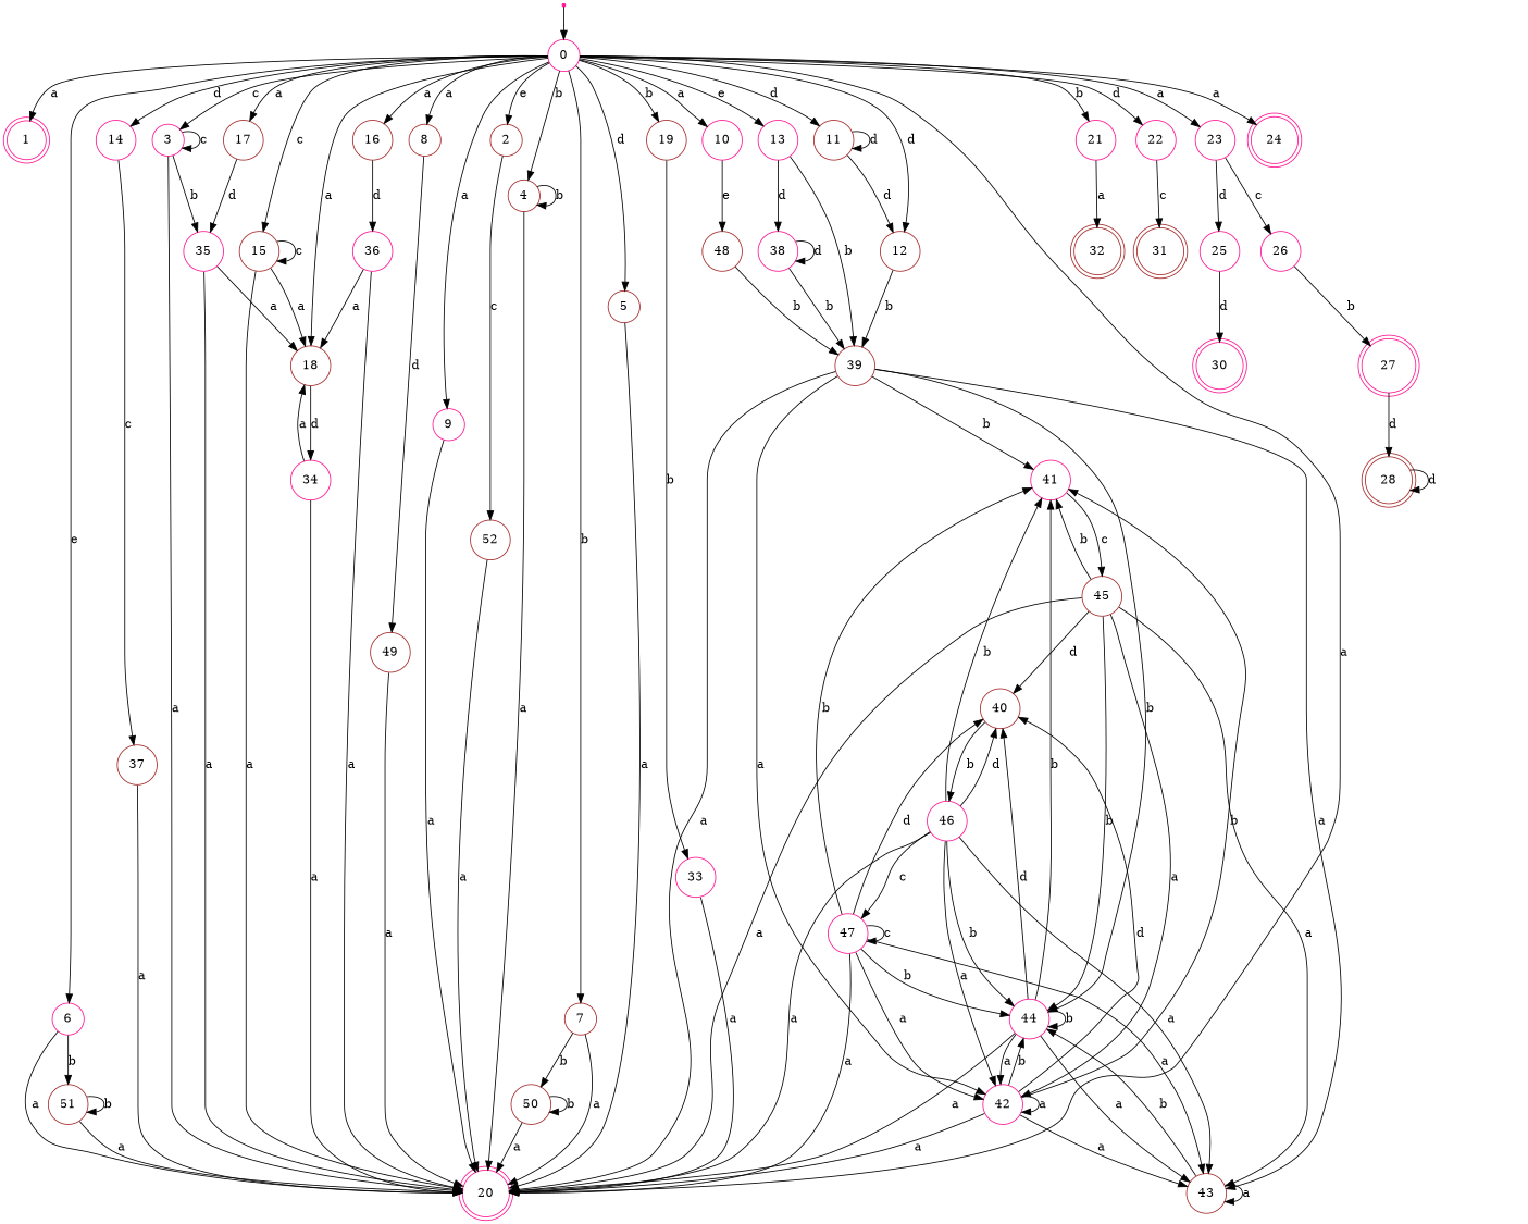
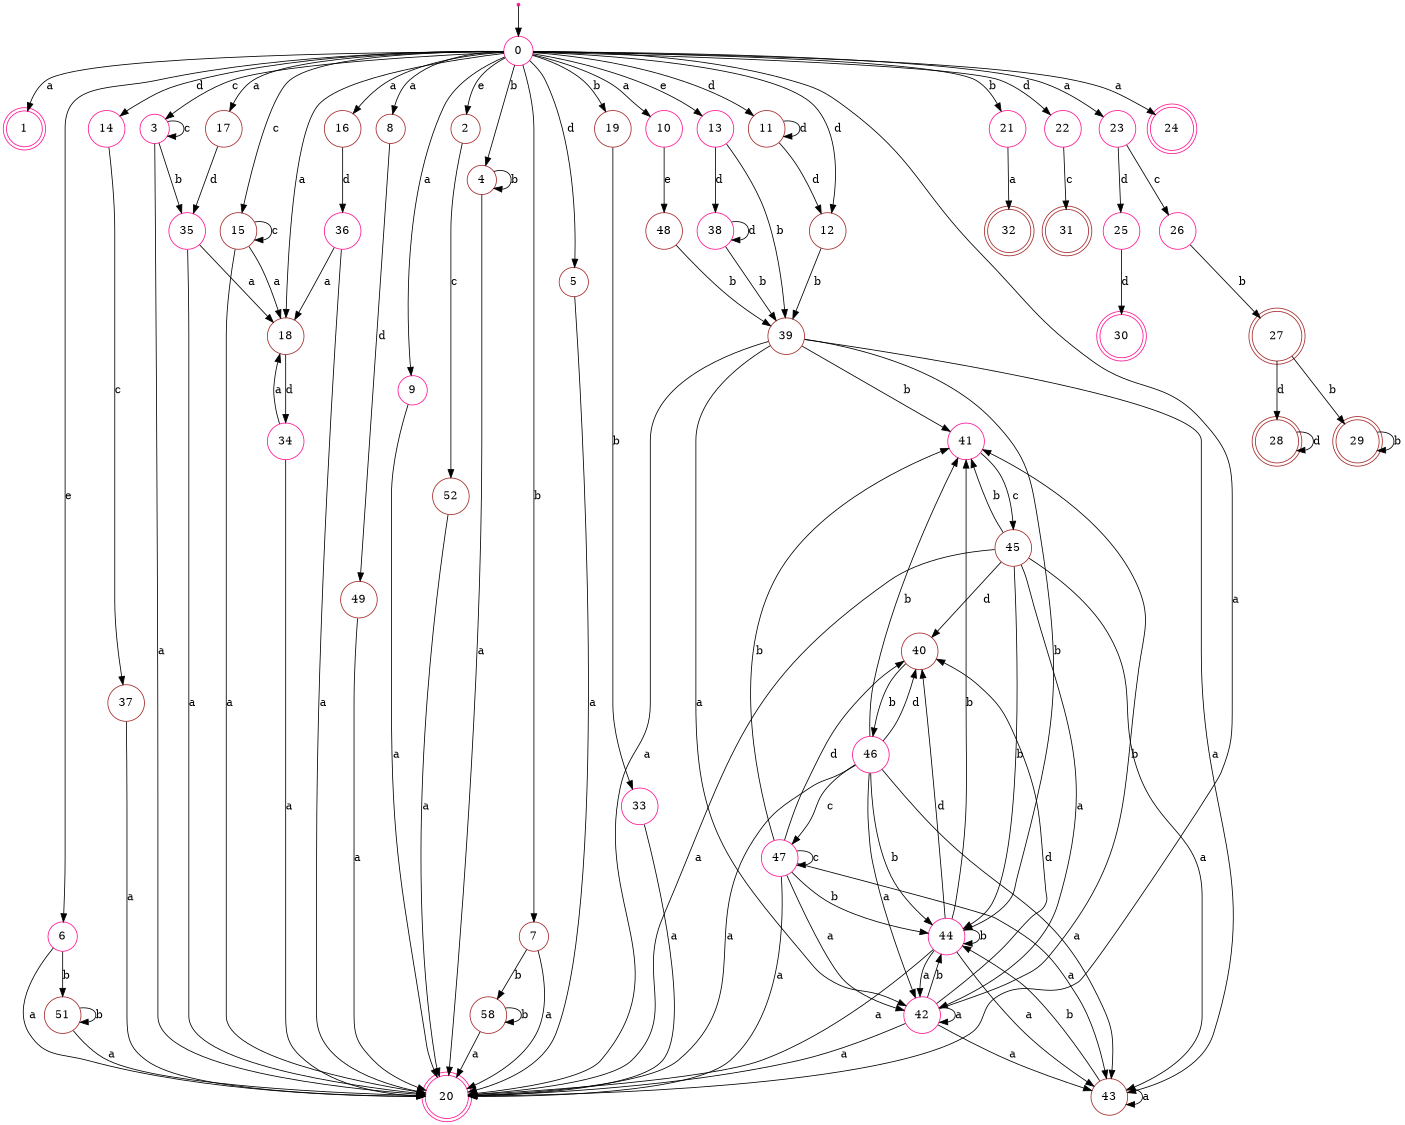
  digraph {
    rankdir=TB
    node [color=deeppink shape=circle]
    dummy0 [shape=point]
    0
    1 [shape=doublecircle]
    2 [color=brown]
    3
    4 [color=brown]
    5 [color=brown]
    6
    7 [color=brown]
    8 [color=brown]
    9
    10
    11 [color=brown]
    12 [color=brown]
    13
    14
    15 [color=brown]
    16 [color=brown]
    17 [color=brown]
    18 [color=brown]
    19 [color=brown]
    20 [shape=doublecircle]
    21
    22
    23
    24 [shape=doublecircle]
    52 [color=brown]
    35
    51 [color=brown]
-   50 [color=brown]
+   50 [color=brown label=58]
    49 [color=brown]
    48 [color=brown]
    39 [color=brown]
    38
    37 [color=brown]
    36
    34
    33
    32 [color=brown shape=doublecircle]
    31 [color=brown shape=doublecircle]
    25
    26
    41
    42
    43 [color=brown]
    44
    30 [shape=doublecircle]
-   27 [shape=doublecircle]
+   27 [color=brown shape=doublecircle]
    28 [color=brown shape=doublecircle]
+   29 [color=brown shape=doublecircle]
    40 [color=brown]
    46
    45 [color=brown]
    47
    dummy0 -> 0
    0 -> 1 [label=a]
    0 -> 2 [label=e]
    0 -> 3 [label=c]
    0 -> 4 [label=b]
    0 -> 5 [label=d]
    0 -> 6 [label=e]
    0 -> 7 [label=b]
    0 -> 8 [label=a]
    0 -> 9 [label=a]
    0 -> 10 [label=a]
    0 -> 11 [label=d]
    0 -> 12 [label=d]
    0 -> 13 [label=e]
    0 -> 14 [label=d]
    0 -> 15 [label=c]
    0 -> 16 [label=a]
    0 -> 17 [label=a]
    0 -> 18 [label=a]
    0 -> 19 [label=b]
    0 -> 20 [label=a]
    0 -> 21 [label=b]
    0 -> 22 [label=d]
    0 -> 23 [label=a]
    0 -> 24 [label=a]
    2 -> 52 [label=c]
    3 -> 3 [label=c]
    3 -> 20 [label=a]
    3 -> 35 [label=b]
    4 -> 4 [label=b]
    4 -> 20 [label=a]
    5 -> 20 [label=a]
    6 -> 20 [label=a]
    6 -> 51 [label=b]
    7 -> 20 [label=a]
    7 -> 50 [label=b]
    8 -> 49 [label=d]
    9 -> 20 [label=a]
    10 -> 48 [label=e]
    11 -> 11 [label=d]
    11 -> 12 [label=d]
    12 -> 39 [label=b]
    13 -> 39 [label=b]
    13 -> 38 [label=d]
    14 -> 37 [label=c]
    15 -> 15 [label=c]
    15 -> 18 [label=a]
    15 -> 20 [label=a]
    16 -> 36 [label=d]
    17 -> 35 [label=d]
    18 -> 34 [label=d]
    19 -> 33 [label=b]
    21 -> 32 [label=a]
    22 -> 31 [label=c]
    23 -> 25 [label=d]
    23 -> 26 [label=c]
    52 -> 20 [label=a]
    35 -> 18 [label=a]
    35 -> 20 [label=a]
    51 -> 20 [label=a]
    51 -> 51 [label=b]
    50 -> 20 [label=a]
    50 -> 50 [label=b]
    49 -> 20 [label=a]
    48 -> 39 [label=b]
    39 -> 20 [label=a]
    39 -> 41 [label=b]
    39 -> 42 [label=a]
    39 -> 43 [label=a]
    39 -> 44 [label=b]
    38 -> 39 [label=b]
    38 -> 38 [label=d]
    37 -> 20 [label=a]
    36 -> 18 [label=a]
    36 -> 20 [label=a]
    34 -> 18 [label=a]
    34 -> 20 [label=a]
    33 -> 20 [label=a]
    25 -> 30 [label=d]
    26 -> 27 [label=b]
    41 -> 45 [label=c]
    42 -> 20 [label=a]
    42 -> 41 [label=b]
    42 -> 42 [label=a]
    42 -> 43 [label=a]
    42 -> 44 [label=b]
    42 -> 40 [label=d]
    43 -> 43 [label=a]
    43 -> 44 [label=b]
    44 -> 20 [label=a]
    44 -> 41 [label=b]
    44 -> 42 [label=a]
    44 -> 43 [label=a]
    44 -> 44 [label=b]
    44 -> 40 [label=d]
    27 -> 28 [label=d]
+   27 -> 29 [label=b]
    28 -> 28 [label=d]
+   29 -> 29 [label=b]
    40 -> 46 [label=b]
    46 -> 20 [label=a]
    46 -> 41 [label=b]
    46 -> 42 [label=a]
    46 -> 43 [label=a]
    46 -> 44 [label=b]
    46 -> 40 [label=d]
    46 -> 47 [label=c]
    45 -> 20 [label=a]
    45 -> 41 [label=b]
    45 -> 42 [label=a]
    45 -> 43 [label=a]
    45 -> 44 [label=b]
    45 -> 40 [label=d]
    47 -> 20 [label=a]
    47 -> 41 [label=b]
    47 -> 42 [label=a]
    47 -> 43 [label=a]
    47 -> 44 [label=b]
    47 -> 40 [label=d]
    47 -> 47 [label=c]
  }
